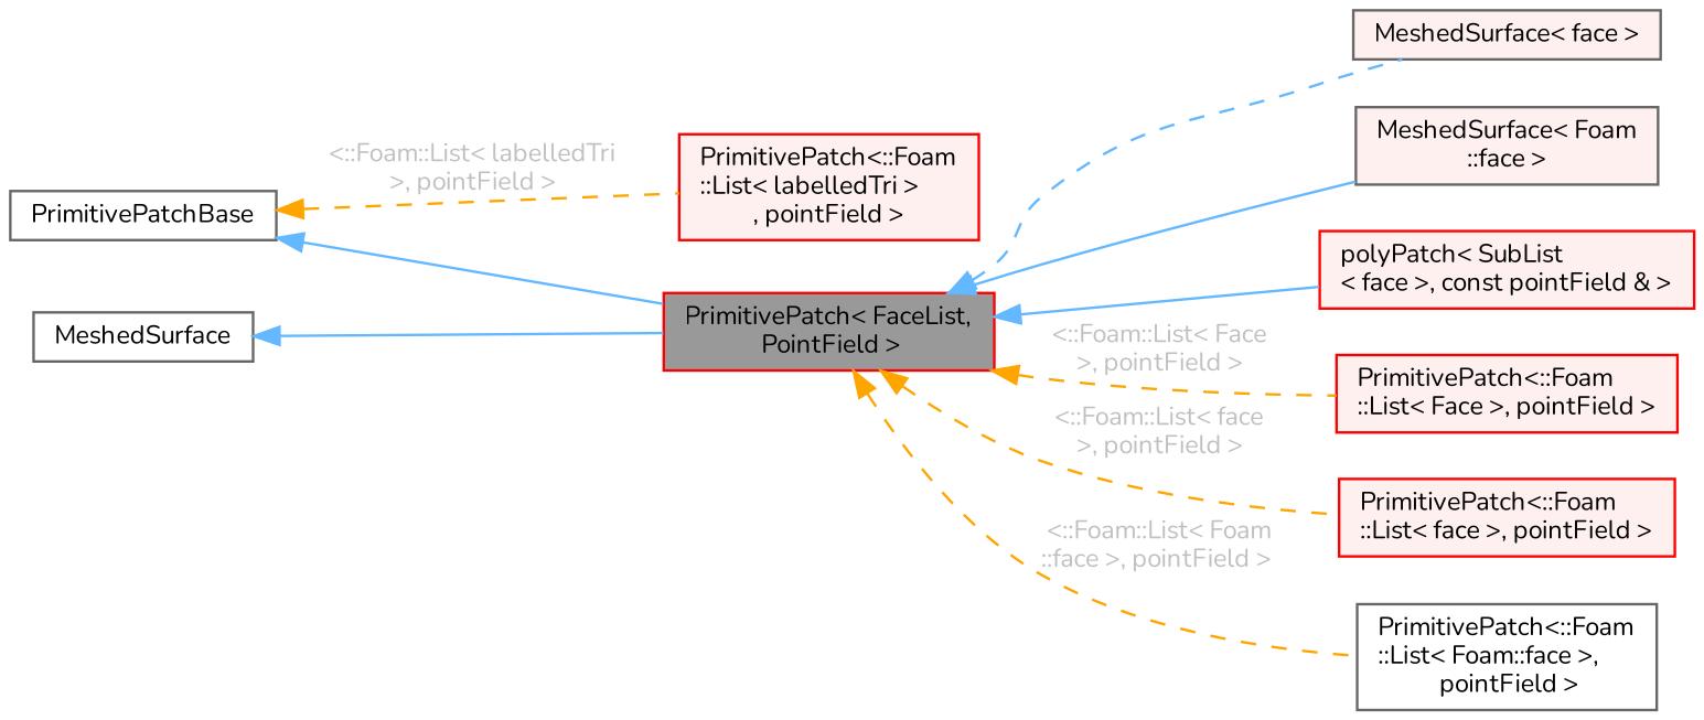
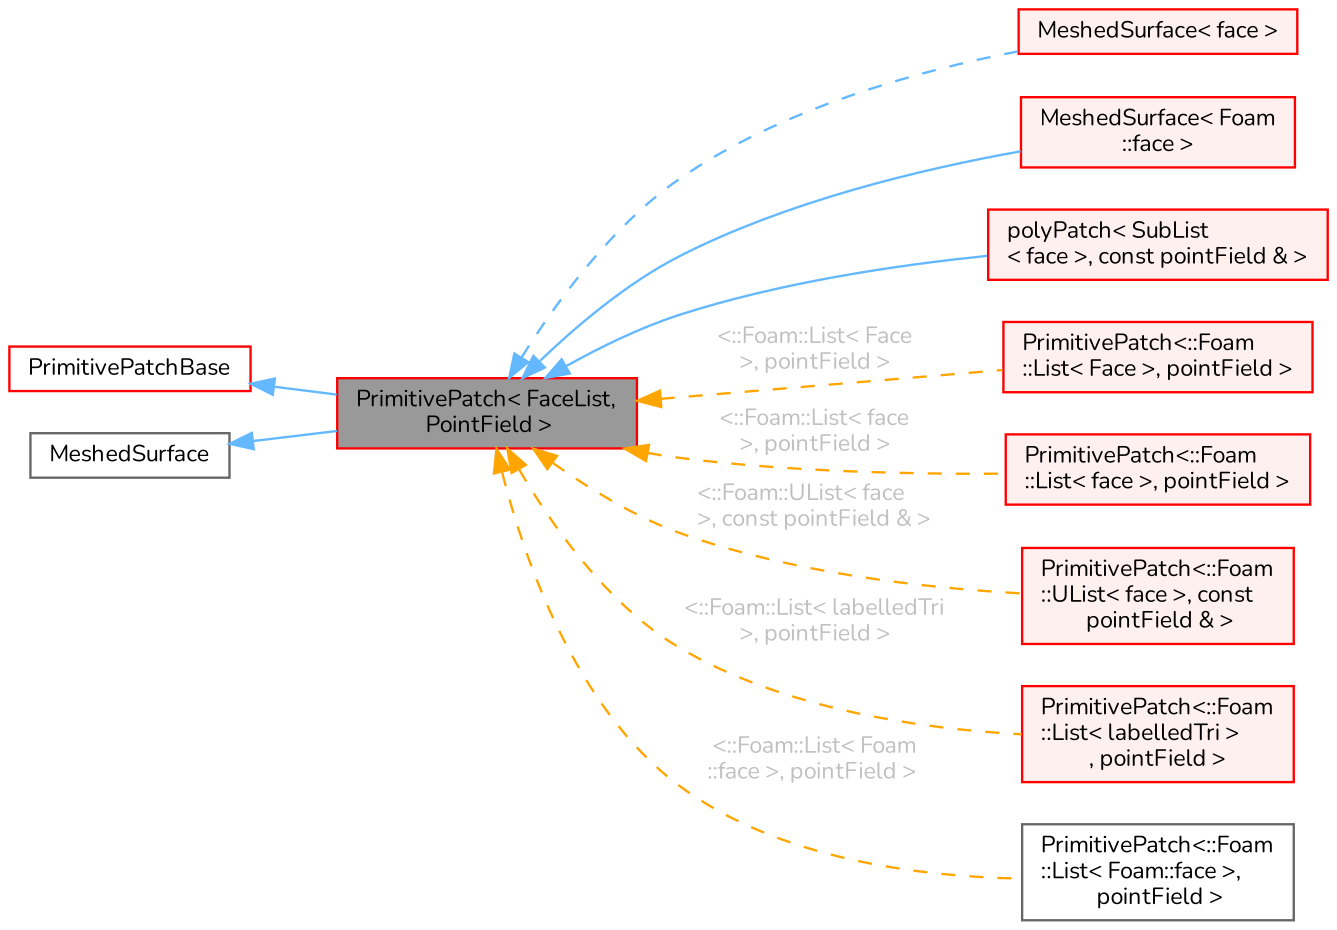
  digraph {
    fontname=Nunito
    rankdir=LR
    node [color=red fillcolor="#FFF0F0" fontname=Nunito fontsize=10 shape=box style=filled]
    edge [color=steelblue1 dir=back fontname=Nunito fontsize=10 labelfontname=Helvetica labelfontsize=10 style=dashed]
    n1 [fillcolor=grey60 fontcolor=black height=0.2 label="PrimitivePatch\< FaceList,\l PointField \>" width=0.4]
-   n2 [color=gray40 height=0.2 label="MeshedSurface\< face \>" width=0.4]
-   n3 [color=gray40 height=0.2 label="MeshedSurface\< Foam\l::face \>" width=0.4]
+   n2 [height=0.2 label="MeshedSurface\< face \>" width=0.4]
+   n3 [height=0.2 label="MeshedSurface\< Foam\l::face \>" width=0.4]
    n4 [height=0.2 label="polyPatch\< SubList\l\< face \>, const pointField & \>" width=0.4]
    n5 [height=0.2 label="PrimitivePatch\<::Foam\l::List\< Face \>, pointField \>" width=0.4]
    n6 [height=0.2 label="PrimitivePatch\<::Foam\l::List\< face \>, pointField \>" width=0.4]
+   n7 [height=0.2 label="PrimitivePatch\<::Foam\l::UList\< face \>, const\l pointField & \>" width=0.4]
    n8 [height=0.2 label="PrimitivePatch\<::Foam\l::List\< labelledTri \>\l, pointField \>" width=0.4]
    n9 [color=gray40 fillcolor=white height=0.2 label="PrimitivePatch\<::Foam\l::List\< Foam::face \>,\l pointField \>" width=0.4]
-   n10 [color=gray40 fillcolor=white height=0.2 label=PrimitivePatchBase width=0.4]
+   n10 [fillcolor=white height=0.2 label=PrimitivePatchBase width=0.4]
    n11 [color=gray40 fillcolor=white height=0.2 label=MeshedSurface width=0.4]
    n1 -> n2
    n1 -> n3 [style=solid]
    n1 -> n4 [style=solid]
    n1 -> n5 [color=orange fontcolor=grey label=" \<::Foam::List\< Face\l \>, pointField \>"]
    n1 -> n6 [color=orange fontcolor=grey label=" \<::Foam::List\< face\l \>, pointField \>"]
-   n10 -> n8 [color=orange fontcolor=grey label=" \<::Foam::List\< labelledTri\l \>, pointField \>"]
+   n1 -> n7 [color=orange fontcolor=grey label=" \<::Foam::UList\< face\l \>, const pointField & \>"]
+   n1 -> n8 [color=orange fontcolor=grey label=" \<::Foam::List\< labelledTri\l \>, pointField \>"]
    n1 -> n9 [color=orange fontcolor=grey label=" \<::Foam::List\< Foam\l::face \>, pointField \>"]
    n10 -> n1 [style=solid]
    n11 -> n1 [style=solid]
  }
